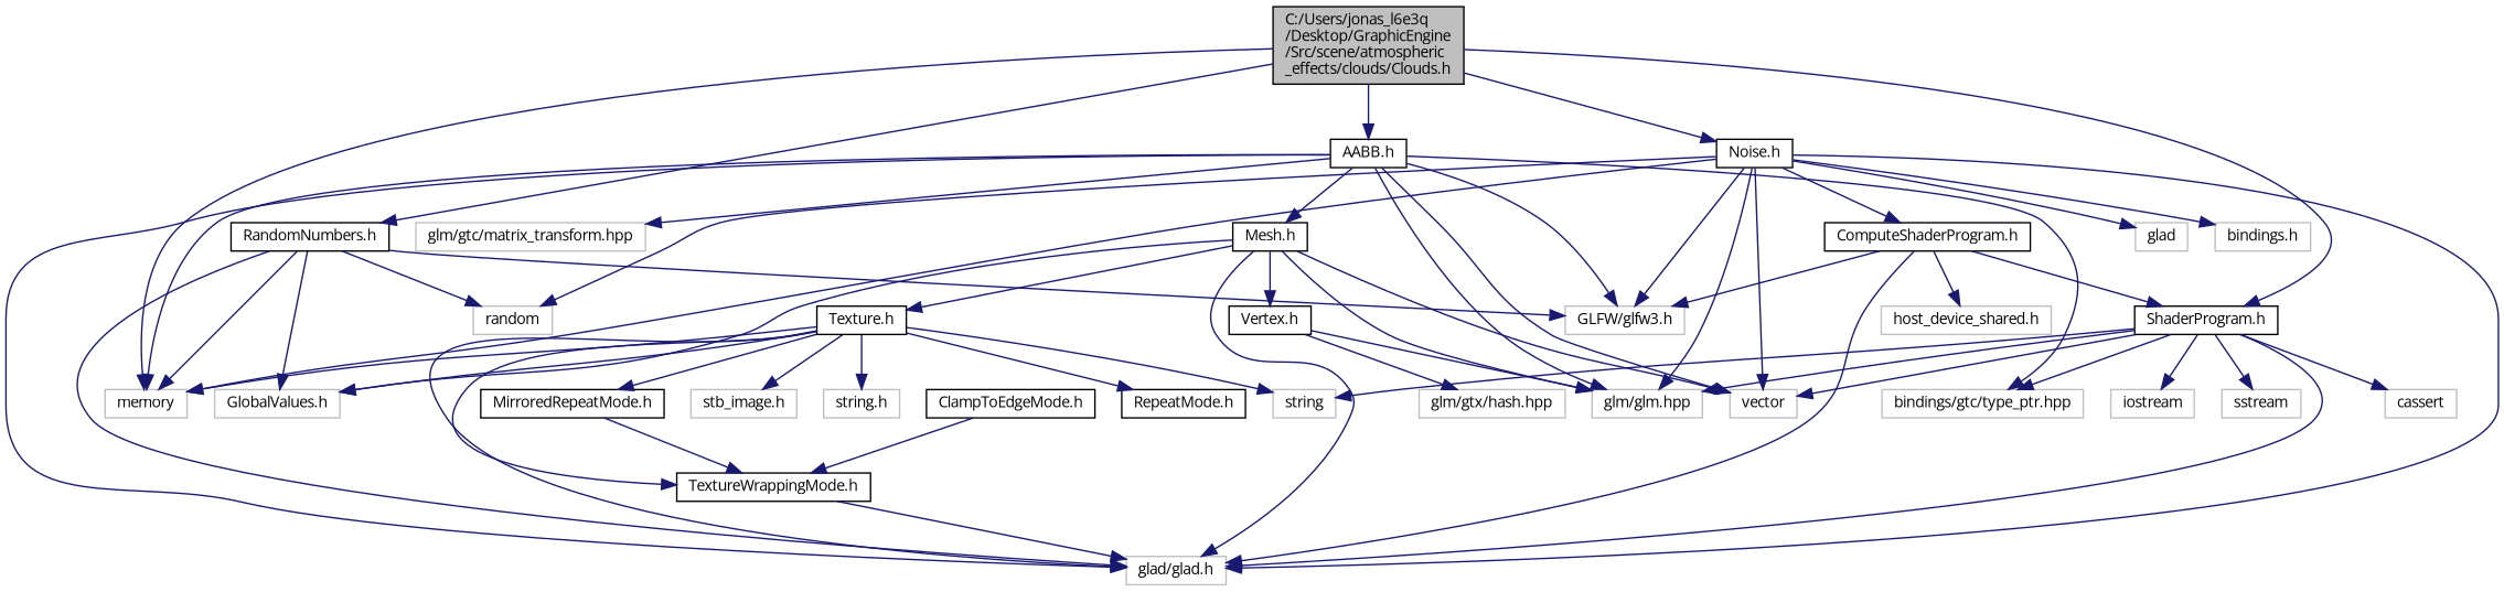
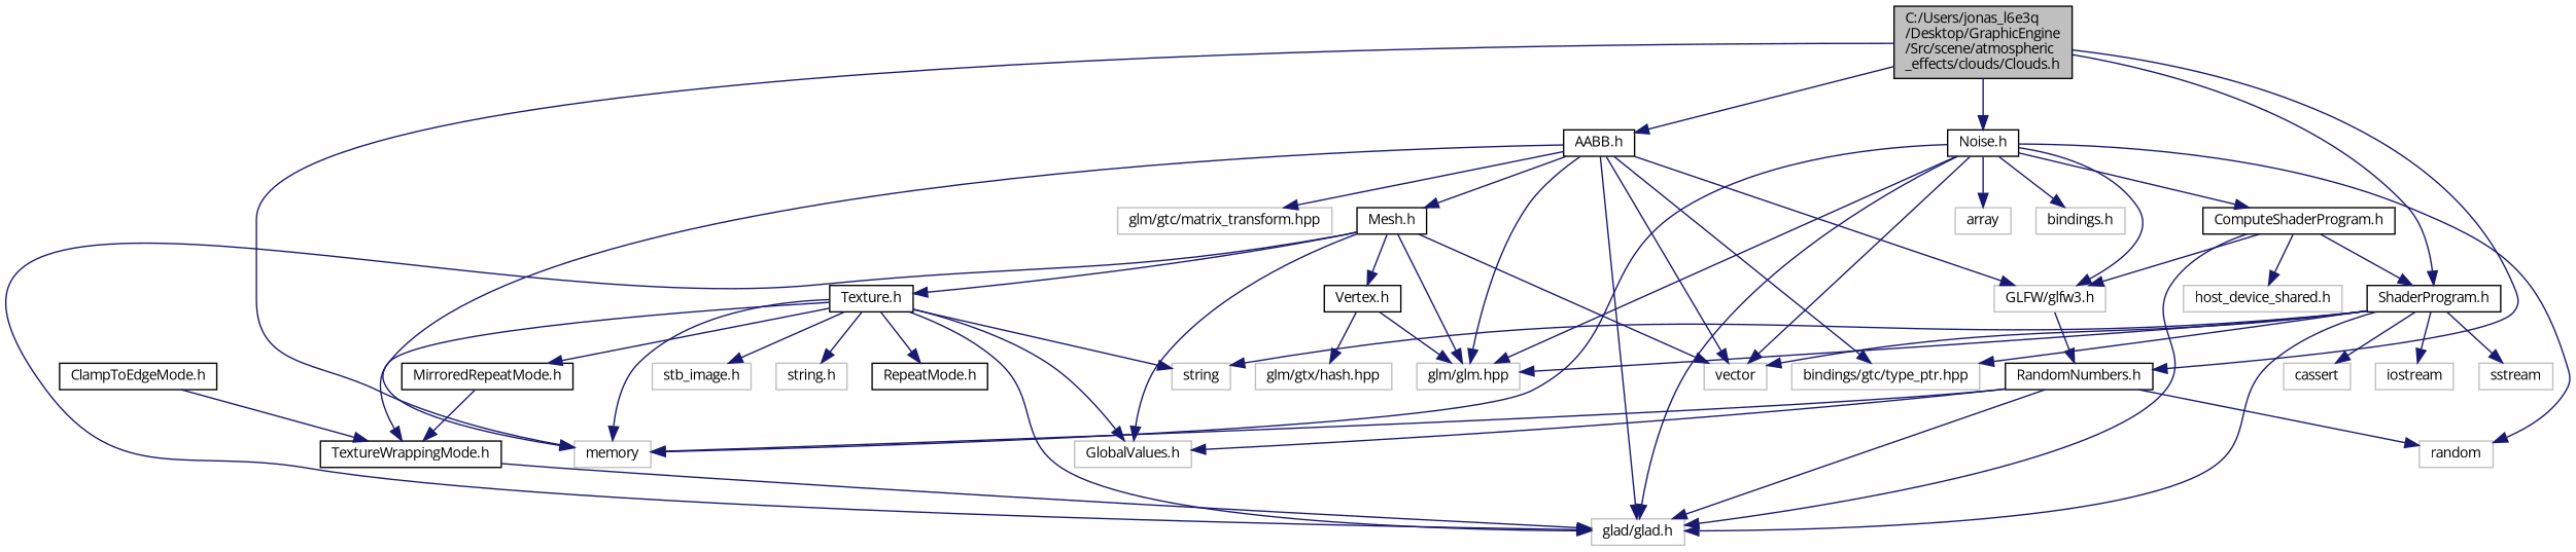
  digraph {
    fontname="Open Sans"
    node [color=grey75 fontname="Open Sans" fontsize=10 shape=record]
    edge [color=midnightblue fontname="Open Sans" fontsize=10 labelfontname=Helvetica labelfontsize=10 style=solid]
    n1 [color=black fillcolor=grey75 fontcolor=black height=0.2 label="C:/Users/jonas_l6e3q\l/Desktop/GraphicEngine\l/Src/scene/atmospheric\l_effects/clouds/Clouds.h" style=filled width=0.4]
    n2 [height=0.2 label=memory width=0.4]
    n3 [color=black height=0.2 label="AABB.h" width=0.4]
    n4 [color=black height=0.2 label="Noise.h" width=0.4]
    n5 [color=black height=0.2 label="ShaderProgram.h" width=0.4]
    n6 [color=black height=0.2 label="RandomNumbers.h" width=0.4]
    n7 [height=0.2 label="glad/glad.h" width=0.4]
    n8 [height=0.2 label="GLFW/glfw3.h" width=0.4]
    n9 [height=0.2 label="glm/glm.hpp" width=0.4]
    n10 [height=0.2 label="glm/gtc/matrix_transform.hpp" width=0.4]
    n11 [height=0.2 label="bindings/gtc/type_ptr.hpp" width=0.4]
    n12 [height=0.2 label=vector width=0.4]
    n13 [color=black height=0.2 label="Mesh.h" width=0.4]
-   n14 [height=0.2 label=glad width=0.4]
+   n14 [height=0.2 label=array width=0.4]
    n15 [height=0.2 label=random width=0.4]
    n16 [color=black height=0.2 label="ComputeShaderProgram.h" width=0.4]
    n17 [height=0.2 label="bindings.h" width=0.4]
    n18 [height=0.2 label=string width=0.4]
    n19 [height=0.2 label=cassert width=0.4]
    n20 [height=0.2 label=iostream width=0.4]
    n21 [height=0.2 label=sstream width=0.4]
    n22 [height=0.2 label="GlobalValues.h" width=0.4]
    n23 [color=black height=0.2 label="Texture.h" width=0.4]
    n24 [color=black height=0.2 label="Vertex.h" width=0.4]
    n25 [height=0.2 label="stb_image.h" width=0.4]
    n26 [height=0.2 label="string.h" width=0.4]
    n27 [color=black height=0.2 label="TextureWrappingMode.h" width=0.4]
    n28 [color=black height=0.2 label="MirroredRepeatMode.h" width=0.4]
    n29 [color=black height=0.2 label="RepeatMode.h" width=0.4]
    n30 [height=0.2 label="glm/gtx/hash.hpp" width=0.4]
    n31 [color=black height=0.2 label="ClampToEdgeMode.h" width=0.4]
    n32 [height=0.2 label="host_device_shared.h" width=0.4]
    n1 -> n2
    n1 -> n3
    n1 -> n4
    n1 -> n5
    n1 -> n6
    n3 -> n2
    n3 -> n7
    n3 -> n8
    n3 -> n9
    n3 -> n10
    n3 -> n11
    n3 -> n12
    n3 -> n13
    n4 -> n2
    n4 -> n7
    n4 -> n8
    n4 -> n9
    n4 -> n12
    n4 -> n14
    n4 -> n15
    n4 -> n16
    n4 -> n17
    n5 -> n7
    n5 -> n9
    n5 -> n11
    n5 -> n12
    n5 -> n18
    n5 -> n19
    n5 -> n20
    n5 -> n21
    n6 -> n2
    n6 -> n7
-   n6 -> n8
+   n8 -> n6
    n6 -> n15
    n6 -> n22
    n13 -> n7
    n13 -> n9
    n13 -> n12
    n13 -> n22
    n13 -> n23
    n13 -> n24
    n16 -> n5
    n16 -> n7
    n16 -> n8
    n16 -> n32
    n23 -> n2
    n23 -> n7
    n23 -> n18
    n23 -> n22
    n23 -> n25
    n23 -> n26
    n23 -> n27
    n23 -> n28
    n23 -> n29
    n24 -> n9
    n24 -> n30
    n27 -> n7
    n28 -> n27
    n31 -> n27
  }
